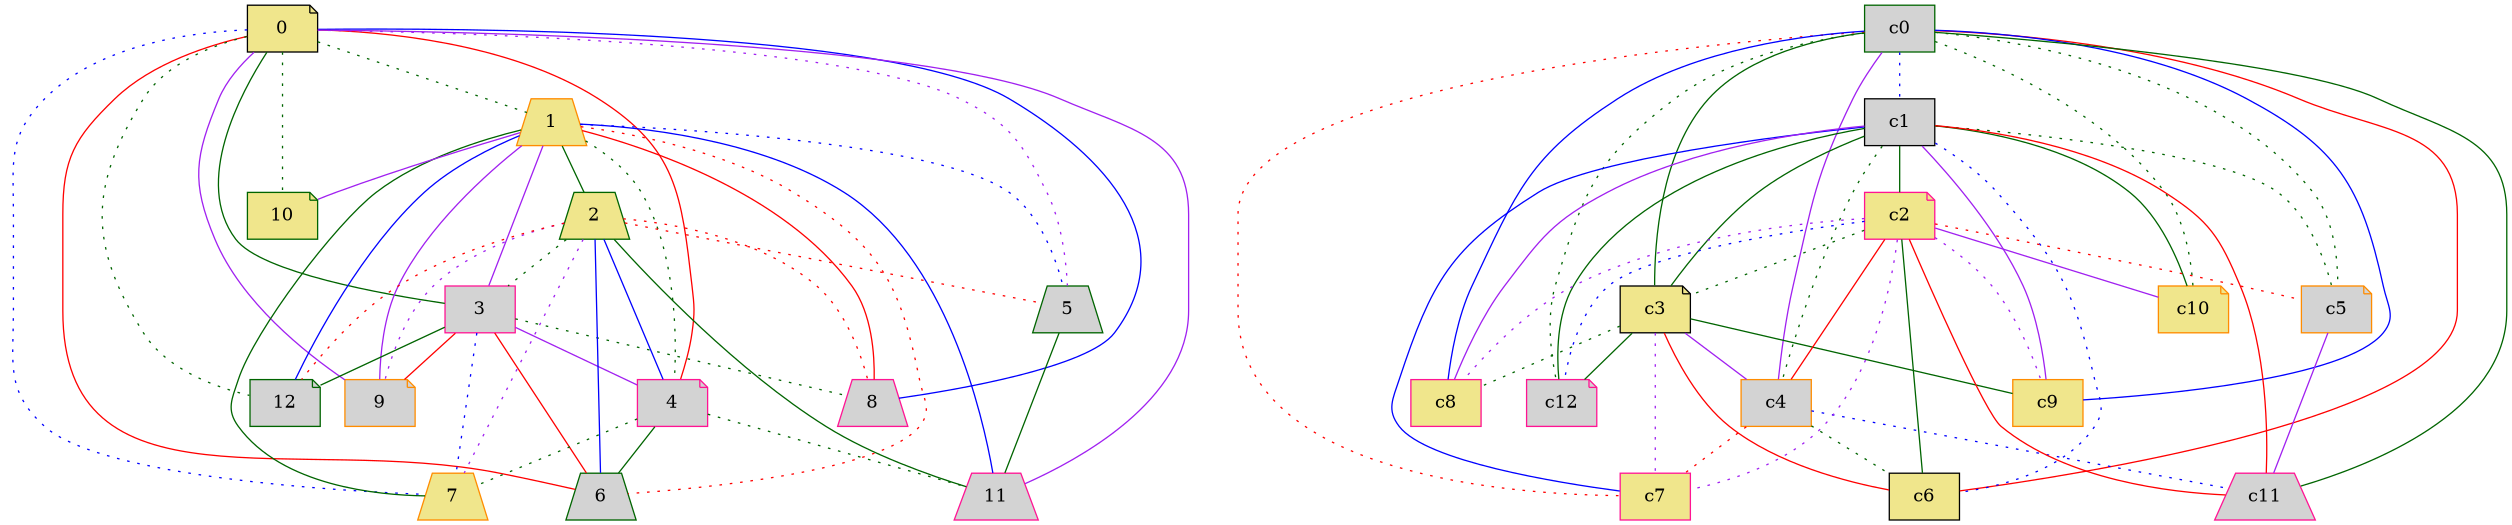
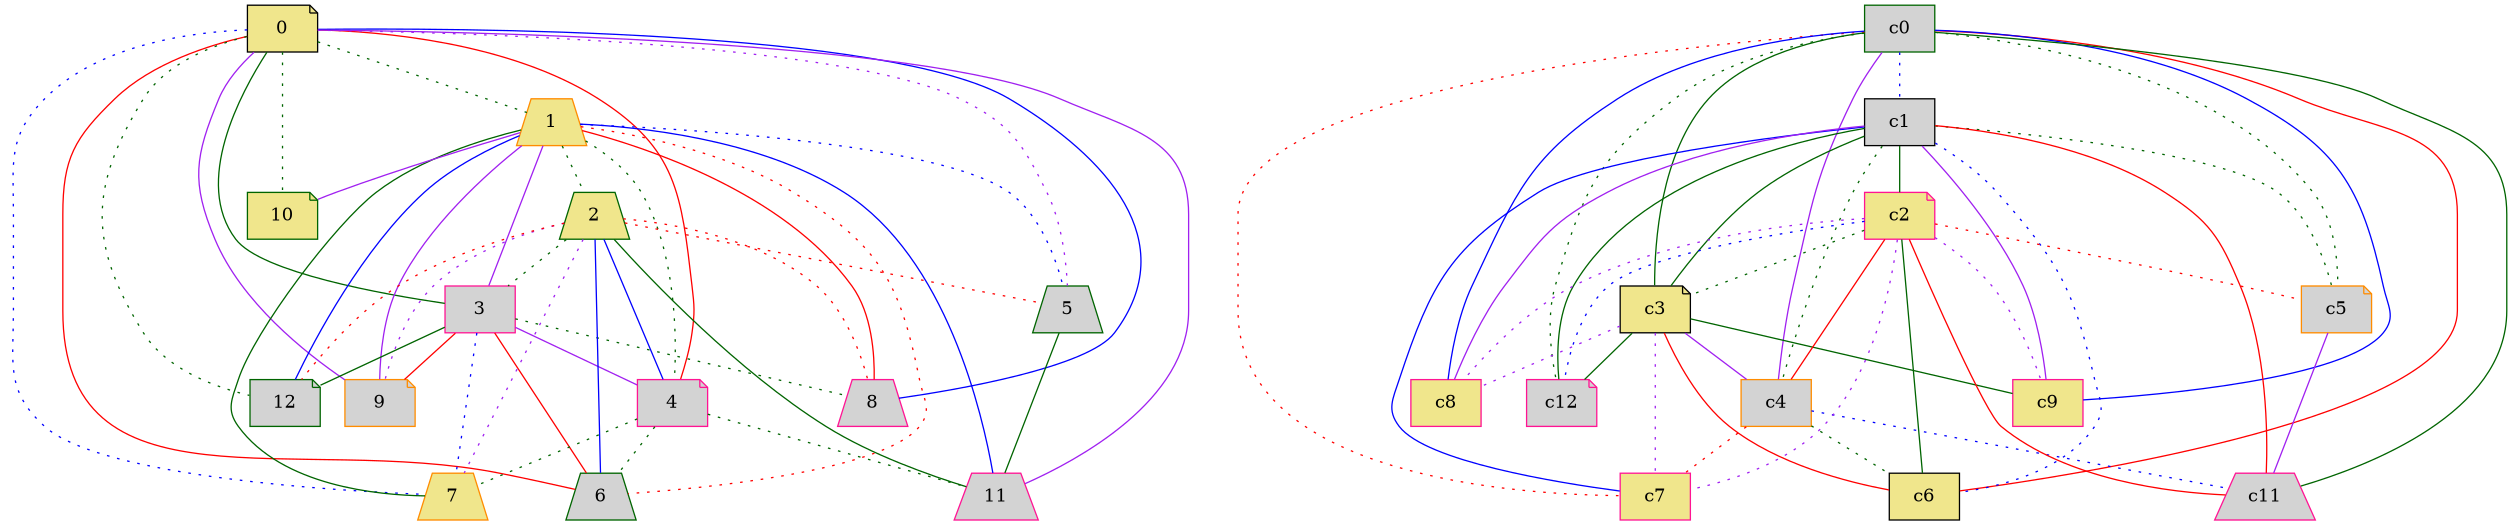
  graph {
    node [color=deeppink fillcolor=lightgrey shape=note style=filled]
    edge [color=darkgreen]
    n1 [color=black fillcolor=khaki label=0]
    n2 [color=darkorange fillcolor=khaki label=1 shape=trapezium]
    n3 [label=3 shape=box]
    n4 [label=4]
    n5 [color=darkgreen label=5 shape=trapezium]
    n6 [color=darkgreen label=6 shape=trapezium]
    n7 [color=darkorange fillcolor=khaki label=7 shape=trapezium]
    n8 [label=8 shape=trapezium]
    n9 [color=darkorange label=9]
    n10 [color=darkgreen fillcolor=khaki label=10]
    n11 [label=11 shape=trapezium]
    n12 [color=darkgreen label=12]
    n13 [color=darkgreen fillcolor=khaki label=2 shape=trapezium]
    c0 [color=darkgreen shape=box]
    c1 [color=black shape=box]
    c3 [color=black fillcolor=khaki]
    c4 [color=darkorange shape=box]
    c5 [color=darkorange]
    c6 [color=black fillcolor=khaki shape=box]
    c7 [fillcolor=khaki shape=box]
    c8 [fillcolor=khaki shape=box]
-   c9 [color=darkorange fillcolor=khaki shape=box]
-   c10 [color=darkorange fillcolor=khaki]
+   c9 [fillcolor=khaki shape=box]
    c11 [shape=trapezium]
    c12
    c2 [fillcolor=khaki]
    n1 -- n2 [style=dotted]
    n1 -- n3
    n1 -- n4 [color=red]
    n1 -- n5 [color=purple style=dotted]
    n1 -- n6 [color=red]
    n1 -- n7 [color=blue style=dotted]
    n1 -- n8 [color=blue]
    n1 -- n9 [color=purple]
    n1 -- n10 [style=dotted]
    n1 -- n11 [color=purple]
    n1 -- n12 [style=dotted]
    n2 -- n3 [color=purple]
    n2 -- n4 [style=dotted]
    n2 -- n5 [color=blue style=dotted]
    n2 -- n6 [color=red style=dotted]
    n2 -- n7
    n2 -- n8 [color=red]
    n2 -- n9 [color=purple]
    n2 -- n10 [color=purple]
    n2 -- n11 [color=blue]
    n2 -- n12 [color=blue]
-   n2 -- n13
+   n2 -- n13 [style=dotted]
    n3 -- n4 [color=purple]
    n3 -- n6 [color=red]
    n3 -- n7 [color=blue style=dotted]
    n3 -- n8 [style=dotted]
    n3 -- n9 [color=red]
    n3 -- n12
-   n4 -- n6 [style=solid]
+   n4 -- n6 [style=dotted]
    n4 -- n7 [style=dotted]
    n4 -- n11 [style=dotted]
    n5 -- n11
    n13 -- n3 [style=dotted]
    n13 -- n4 [color=blue]
    n13 -- n5 [color=red style=dotted]
    n13 -- n6 [color=blue]
    n13 -- n7 [color=purple style=dotted]
    n13 -- n8 [color=red style=dotted]
    n13 -- n9 [color=purple style=dotted]
    n13 -- n11
    n13 -- n12 [color=red style=dotted]
    c0 -- c1 [color=blue style=dotted]
    c0 -- c3
    c0 -- c4 [color=purple]
    c0 -- c5 [style=dotted]
    c0 -- c6 [color=red]
    c0 -- c7 [color=red style=dotted]
    c0 -- c8 [color=blue]
    c0 -- c9 [color=blue]
-   c0 -- c10 [style=dotted]
    c0 -- c11
    c0 -- c12 [style=dotted]
    c1 -- c3
    c1 -- c4 [style=dotted]
    c1 -- c5 [style=dotted]
    c1 -- c6 [color=blue style=dotted]
    c1 -- c7 [color=blue]
    c1 -- c8 [color=purple]
    c1 -- c9 [color=purple]
-   c1 -- c10
    c1 -- c11 [color=red]
    c1 -- c12
    c1 -- c2
    c3 -- c4 [color=purple]
    c3 -- c6 [color=red]
    c3 -- c7 [color=purple style=dotted]
-   c3 -- c8 [style=dotted]
+   c3 -- c8 [color=purple style=dotted]
    c3 -- c9
    c3 -- c12
    c4 -- c6 [style=dotted]
    c4 -- c7 [color=red style=dotted]
    c4 -- c11 [color=blue style=dotted]
    c5 -- c11 [color=purple]
    c2 -- c3 [style=dotted]
    c2 -- c4 [color=red]
    c2 -- c5 [color=red style=dotted]
    c2 -- c6
    c2 -- c7 [color=purple style=dotted]
    c2 -- c8 [color=purple style=dotted]
    c2 -- c9 [color=purple style=dotted]
-   c2 -- c10 [color=purple]
    c2 -- c11 [color=red]
    c2 -- c12 [color=blue style=dotted]
  }
